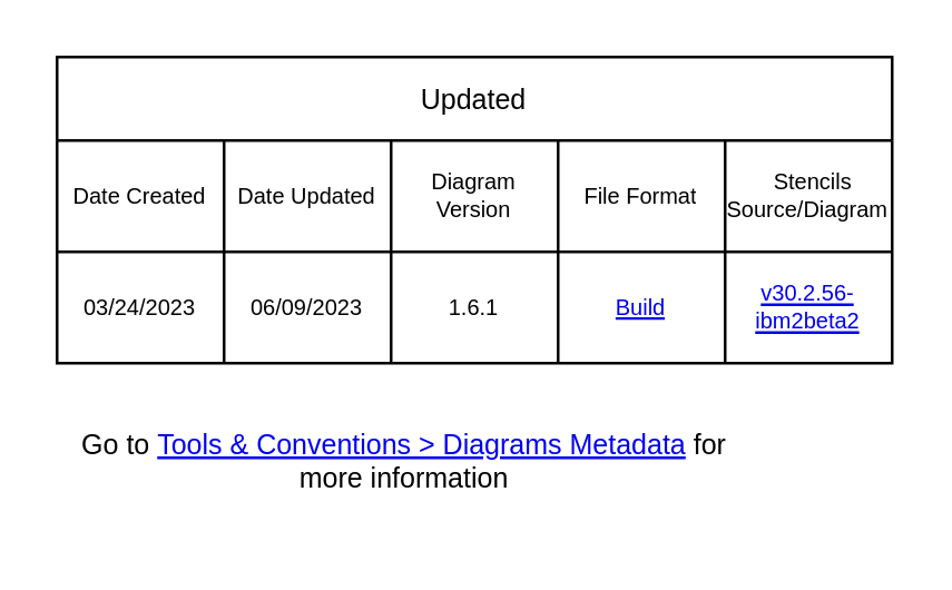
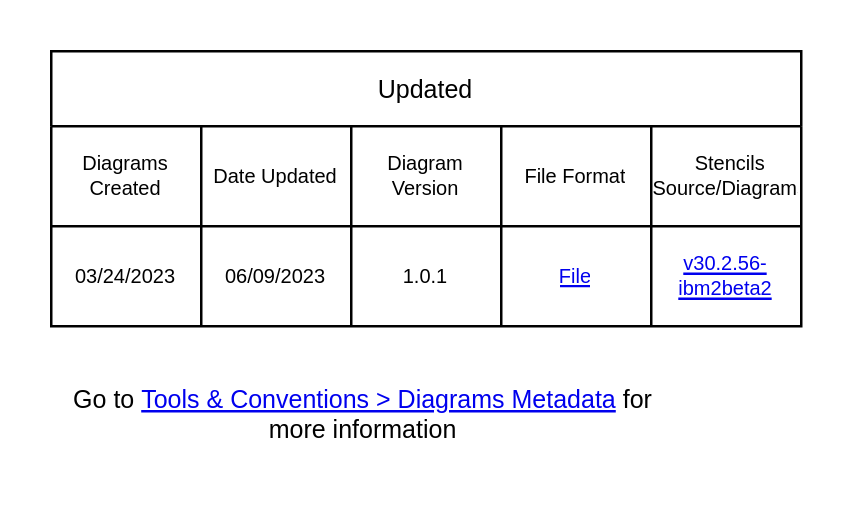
  <mxCell id="0" />
  <mxCell id="1" parent="0" />
  <mxCell id="2" value="Updated" style="shape=table;startSize=30;container=1;collapsible=0;childLayout=tableLayout;fontSize=10;whiteSpace=wrap;" parent="1" vertex="1"><mxGeometry x="20" y="20" width="300" height="110" as="geometry" /></mxCell>
  <mxCell id="3" value="" style="shape=tableRow;horizontal=0;startSize=0;swimlaneHead=0;swimlaneBody=0;strokeColor=inherit;top=0;left=0;bottom=0;right=0;collapsible=0;dropTarget=0;fillColor=none;points=[[0,0.5],[1,0.5]];portConstraint=eastwest;fontSize=8;" parent="2" vertex="1"><mxGeometry y="30" width="300" height="40" as="geometry" /></mxCell>
- <mxCell id="4" value="Date Created" style="shape=partialRectangle;html=1;whiteSpace=wrap;connectable=0;strokeColor=inherit;overflow=hidden;fillColor=none;top=0;left=0;bottom=0;right=0;pointerEvents=1;fontSize=8;" parent="3" vertex="1"><mxGeometry width="60" height="40" as="geometry"><mxRectangle width="60" height="40" as="alternateBounds" /></mxGeometry></mxCell>
+ <mxCell id="4" value="Diagrams Created" style="shape=partialRectangle;html=1;whiteSpace=wrap;connectable=0;strokeColor=inherit;overflow=hidden;fillColor=none;top=0;left=0;bottom=0;right=0;pointerEvents=1;fontSize=8;" parent="3" vertex="1"><mxGeometry width="60" height="40" as="geometry"><mxRectangle width="60" height="40" as="alternateBounds" /></mxGeometry></mxCell>
  <mxCell id="5" value="Date Updated" style="shape=partialRectangle;html=1;whiteSpace=wrap;connectable=0;strokeColor=inherit;overflow=hidden;fillColor=none;top=0;left=0;bottom=0;right=0;pointerEvents=1;fontSize=8;" parent="3" vertex="1"><mxGeometry x="60" width="60" height="40" as="geometry"><mxRectangle width="60" height="40" as="alternateBounds" /></mxGeometry></mxCell>
  <mxCell id="6" value="Diagram Version" style="shape=partialRectangle;html=1;whiteSpace=wrap;connectable=0;strokeColor=inherit;overflow=hidden;fillColor=none;top=0;left=0;bottom=0;right=0;pointerEvents=1;fontSize=8;" parent="3" vertex="1"><mxGeometry x="120" width="60" height="40" as="geometry"><mxRectangle width="60" height="40" as="alternateBounds" /></mxGeometry></mxCell>
  <mxCell id="7" value="File Format" style="shape=partialRectangle;html=1;whiteSpace=wrap;connectable=0;strokeColor=inherit;overflow=hidden;fillColor=none;top=0;left=0;bottom=0;right=0;pointerEvents=1;fontSize=8;" parent="3" vertex="1"><mxGeometry x="180" width="60" height="40" as="geometry"><mxRectangle width="60" height="40" as="alternateBounds" /></mxGeometry></mxCell>
  <mxCell id="8" value="Stencils Source/Diagrams" style="shape=partialRectangle;html=1;whiteSpace=wrap;connectable=0;strokeColor=inherit;overflow=hidden;fillColor=none;top=0;left=0;bottom=0;right=0;pointerEvents=1;fontSize=8;" parent="3" vertex="1"><mxGeometry x="240" width="60" height="40" as="geometry"><mxRectangle width="60" height="40" as="alternateBounds" /></mxGeometry></mxCell>
  <mxCell id="9" style="shape=tableRow;horizontal=0;startSize=0;swimlaneHead=0;swimlaneBody=0;strokeColor=inherit;top=0;left=0;bottom=0;right=0;collapsible=0;dropTarget=0;fillColor=none;points=[[0,0.5],[1,0.5]];portConstraint=eastwest;fontSize=8;" parent="2" vertex="1"><mxGeometry y="70" width="300" height="40" as="geometry" /></mxCell>
  <mxCell id="10" value="03/24/2023" style="shape=partialRectangle;html=1;whiteSpace=wrap;connectable=0;strokeColor=inherit;overflow=hidden;fillColor=none;top=0;left=0;bottom=0;right=0;pointerEvents=1;fontSize=8;" parent="9" vertex="1"><mxGeometry width="60" height="40" as="geometry"><mxRectangle width="60" height="40" as="alternateBounds" /></mxGeometry></mxCell>
  <mxCell id="11" value="06/09/2023" style="shape=partialRectangle;html=1;whiteSpace=wrap;connectable=0;strokeColor=inherit;overflow=hidden;fillColor=none;top=0;left=0;bottom=0;right=0;pointerEvents=1;fontSize=8;" parent="9" vertex="1"><mxGeometry x="60" width="60" height="40" as="geometry"><mxRectangle width="60" height="40" as="alternateBounds" /></mxGeometry></mxCell>
- <mxCell id="12" value="1.6.1" style="shape=partialRectangle;html=1;whiteSpace=wrap;connectable=0;strokeColor=inherit;overflow=hidden;fillColor=none;top=0;left=0;bottom=0;right=0;pointerEvents=1;fontSize=8;" parent="9" vertex="1"><mxGeometry x="120" width="60" height="40" as="geometry"><mxRectangle width="60" height="40" as="alternateBounds" /></mxGeometry></mxCell>
- <mxCell id="13" value="&lt;a href=&quot;https://github.ibm.com/ibmcloud/ibm-cloud-stencils#temporary--custom-build&quot;&gt;Build&lt;/a&gt;" style="shape=partialRectangle;html=1;whiteSpace=wrap;connectable=0;strokeColor=inherit;overflow=hidden;fillColor=none;top=0;left=0;bottom=0;right=0;pointerEvents=1;fontSize=8;" parent="9" vertex="1"><mxGeometry x="180" width="60" height="40" as="geometry"><mxRectangle width="60" height="40" as="alternateBounds" /></mxGeometry></mxCell>
+ <mxCell id="12" value="1.0.1" style="shape=partialRectangle;html=1;whiteSpace=wrap;connectable=0;strokeColor=inherit;overflow=hidden;fillColor=none;top=0;left=0;bottom=0;right=0;pointerEvents=1;fontSize=8;" parent="9" vertex="1"><mxGeometry x="120" width="60" height="40" as="geometry"><mxRectangle width="60" height="40" as="alternateBounds" /></mxGeometry></mxCell>
+ <mxCell id="13" value="&lt;a href=&quot;https://github.ibm.com/ibmcloud/ibm-cloud-stencils#temporary--custom-build&quot;&gt;File&lt;/a&gt;" style="shape=partialRectangle;html=1;whiteSpace=wrap;connectable=0;strokeColor=inherit;overflow=hidden;fillColor=none;top=0;left=0;bottom=0;right=0;pointerEvents=1;fontSize=8;" parent="9" vertex="1"><mxGeometry x="180" width="60" height="40" as="geometry"><mxRectangle width="60" height="40" as="alternateBounds" /></mxGeometry></mxCell>
  <mxCell id="14" value="&lt;a href=&quot;https://github.ibm.com/ibmcloud/ibm-cloud-stencils/releases/tag/v30.2.56-ibm2beta2&quot;&gt;v30.2.56-ibm2beta2&lt;/a&gt;" style="shape=partialRectangle;html=1;whiteSpace=wrap;connectable=0;strokeColor=inherit;overflow=hidden;fillColor=none;top=0;left=0;bottom=0;right=0;pointerEvents=1;fontSize=8;" parent="9" vertex="1"><mxGeometry x="240" width="60" height="40" as="geometry"><mxRectangle width="60" height="40" as="alternateBounds" /></mxGeometry></mxCell>
  <mxCell id="15" value="&lt;font style=&quot;font-size: 10px;&quot;&gt;Go to&amp;nbsp;&lt;span style=&quot;background-color: initial;&quot;&gt;&lt;a href=&quot;https://github.ibm.com/ibmcloud/ibm-cloud-stencils#tools--conventions&quot;&gt;Tools &amp;amp; Conventions &amp;gt; Diagrams Metadata&lt;/a&gt;&amp;nbsp;for more information&lt;/span&gt;&lt;br&gt;&lt;/font&gt;" style="text;html=1;strokeColor=none;fillColor=none;align=center;verticalAlign=middle;whiteSpace=wrap;rounded=0;fontSize=10;" parent="1" vertex="1"><mxGeometry x="25" y="140" width="240" height="50" as="geometry" /></mxCell>
